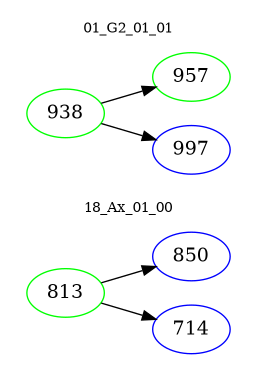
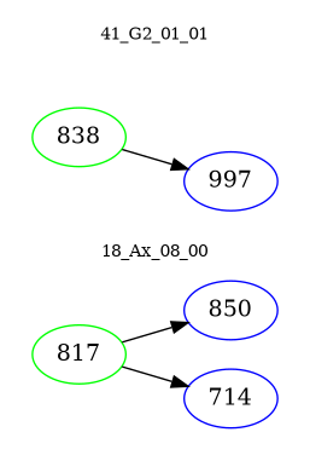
  digraph {
    rankdir=LR
    node [color=green]
    edge [color=black]
-   n1 [label=813]
+   n1 [label=817]
    n2 [color=blue label=714]
    n3 [color=blue label=850]
-   n4 [label=938]
+   n4 [label=838]
    n5 [color=blue label=997]
-   n6 [label=957]
    subgraph cluster_1 {
      color=white
      fontsize=10
-     label="18_Ax_01_00"
+     label="18_Ax_08_00"
      n1
      n2
      n3
    }
    subgraph cluster_2 {
      color=white
      fontsize=10
-     label="01_G2_01_01"
+     label="41_G2_01_01"
      n4
      n5
-     n6
    }
    n1 -> n2
    n1 -> n3
    n4 -> n5
-   n4 -> n6
  }
